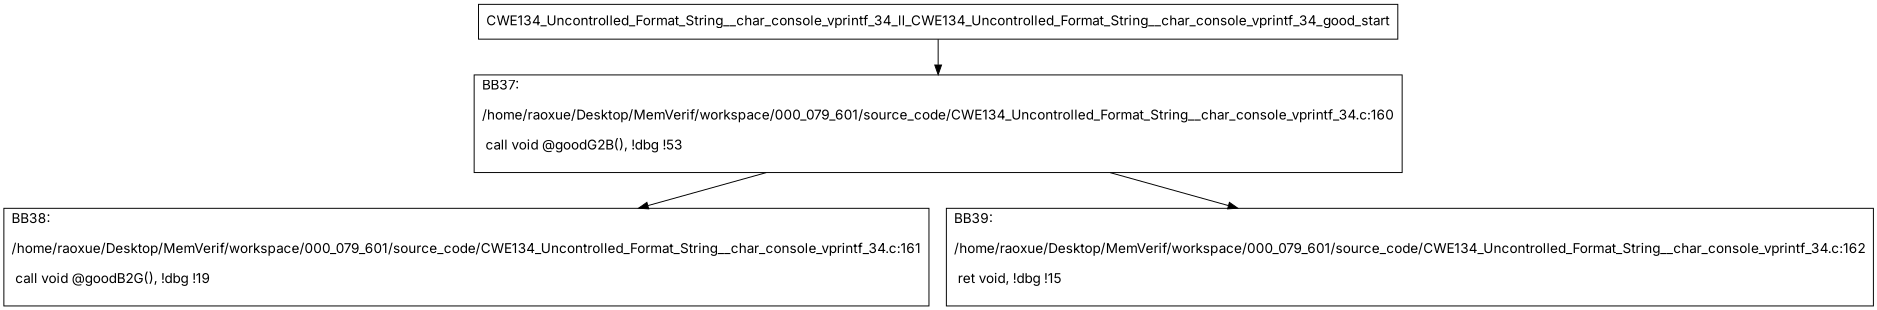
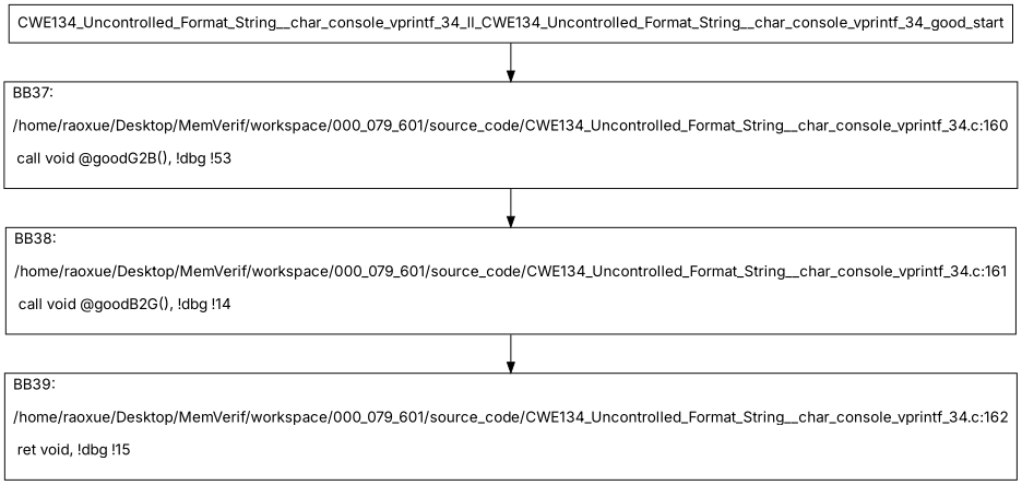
  digraph {
    fontname=Inter
    node [fontname=Inter shape=record]
    edge [fontname=Inter]
    n1 [label="{CWE134_Uncontrolled_Format_String__char_console_vprintf_34_ll_CWE134_Uncontrolled_Format_String__char_console_vprintf_34_good_start}"]
    n2 [label="{BB37:\l\l/home/raoxue/Desktop/MemVerif/workspace/000_079_601/source_code/CWE134_Uncontrolled_Format_String__char_console_vprintf_34.c:160\l\n  call void @goodG2B(), !dbg !53\l\n}"]
-   n3 [label="{BB38:\l\l/home/raoxue/Desktop/MemVerif/workspace/000_079_601/source_code/CWE134_Uncontrolled_Format_String__char_console_vprintf_34.c:161\l\n  call void @goodB2G(), !dbg !19\l\n}"]
+   n3 [label="{BB38:\l\l/home/raoxue/Desktop/MemVerif/workspace/000_079_601/source_code/CWE134_Uncontrolled_Format_String__char_console_vprintf_34.c:161\l\n  call void @goodB2G(), !dbg !14\l\n}"]
    n4 [label="{BB39:\l\l/home/raoxue/Desktop/MemVerif/workspace/000_079_601/source_code/CWE134_Uncontrolled_Format_String__char_console_vprintf_34.c:162\l\n  ret void, !dbg !15\l\n}"]
    n1 -> n2
    n2 -> n3
-   n2 -> n4
+   n3 -> n4
  }
